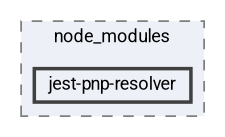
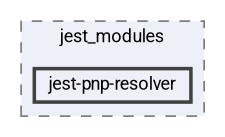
  digraph {
    compound=true
    fontname=Roboto
    n1 [color=grey25 fillcolor="#edf0f7" fontname=Roboto fontsize=10 height=0.2 label="jest-pnp-resolver" shape=box style="filled,bold" width=0.4]
    subgraph cluster_1 {
      bgcolor="#edf0f7"
      fontsize=10
-     label=node_modules
+     label=jest_modules
      pencolor=grey50
      style="filled,dashed"
      n1
    }
  }
